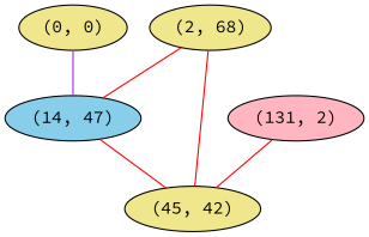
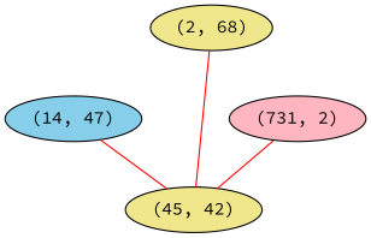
  graph {
    fontname="Source Code Pro"
    node [fillcolor=khaki fontname="Source Code Pro" style=filled]
    edge [color=red fontname="Source Code Pro" weight=1]
    n1 [label="(2, 68)"]
    "(14, 47)" [fillcolor=skyblue]
    n3 [label="(45, 42)"]
-   "(131, 2)" [fillcolor=lightpink]
-   "(0, 0)"
-   n1 -- "(14, 47)"
+   "(131, 2)" [fillcolor=lightpink label="(731, 2)"]
    n1 -- n3
    "(14, 47)" -- n3
    "(131, 2)" -- n3
-   "(0, 0)" -- "(14, 47)" [color=purple weight=4]
  }
